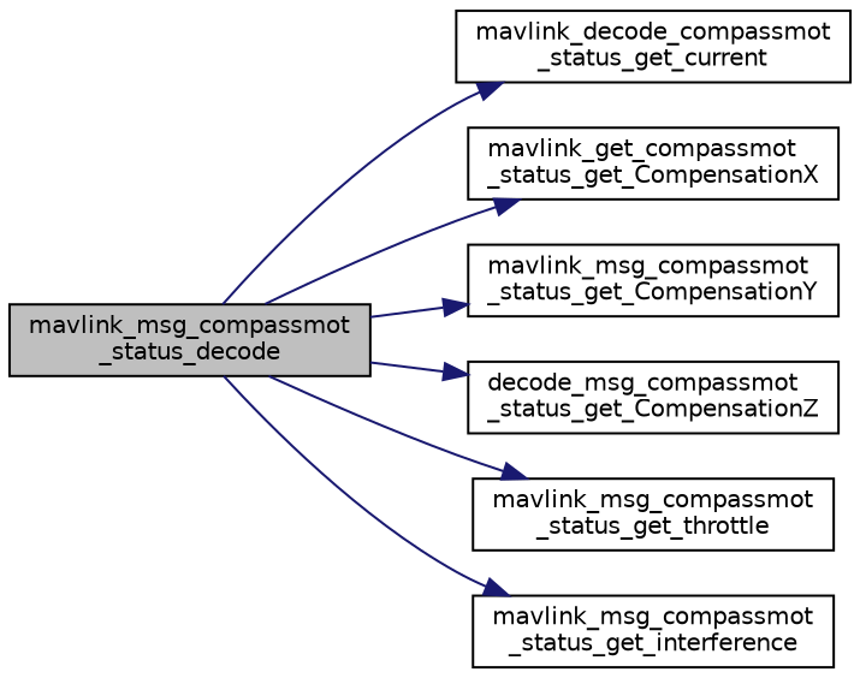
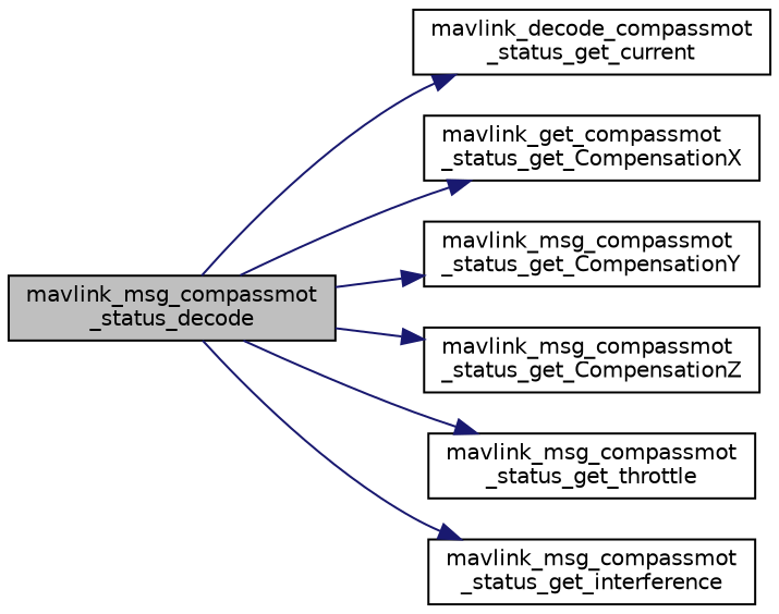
  digraph {
    rankdir=LR
    node [color=black fillcolor=white fontname=Helvetica fontsize=10 shape=record style=filled]
    edge [color=midnightblue fontname=Helvetica fontsize=10 labelfontname=Helvetica labelfontsize=10 style=solid]
    n1 [fillcolor=grey75 fontcolor=black height=0.2 label="mavlink_msg_compassmot\l_status_decode" width=0.4]
    n2 [height=0.2 label="mavlink_decode_compassmot\l_status_get_current" width=0.4]
    n3 [height=0.2 label="mavlink_get_compassmot\l_status_get_CompensationX" width=0.4]
    n4 [height=0.2 label="mavlink_msg_compassmot\l_status_get_CompensationY" width=0.4]
-   n5 [height=0.2 label="decode_msg_compassmot\l_status_get_CompensationZ" width=0.4]
+   n5 [height=0.2 label="mavlink_msg_compassmot\l_status_get_CompensationZ" width=0.4]
    n6 [height=0.2 label="mavlink_msg_compassmot\l_status_get_throttle" width=0.4]
    n7 [height=0.2 label="mavlink_msg_compassmot\l_status_get_interference" width=0.4]
    n1 -> n2
    n1 -> n3
    n1 -> n4
    n1 -> n5
    n1 -> n6
    n1 -> n7
  }
